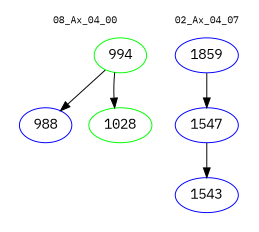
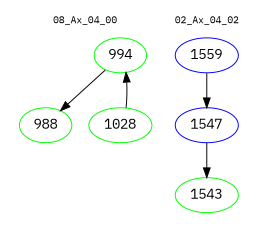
  digraph {
    fontname="IBM Plex Mono"
    node [color=green fontname="IBM Plex Mono"]
    edge [color=black fontname="IBM Plex Mono"]
    n1 [label=994]
-   n2 [color=blue label=988]
+   n2 [label=988]
    n3 [label=1028]
    n4 [color=blue label=1547]
-   n5 [color=blue label=1543]
-   n6 [color=blue label=1859]
+   n5 [label=1543]
+   n6 [color=blue label=1559]
    subgraph cluster_1 {
      color=white
      fontsize=10
      label="08_Ax_04_00"
      n1
      n2
      n3
    }
    subgraph cluster_2 {
      color=white
      fontsize=10
-     label="02_Ax_04_07"
+     label="02_Ax_04_02"
      n4
      n5
      n6
    }
    n1 -> n2
-   n1 -> n3
+   n3 -> n1
    n4 -> n5
    n6 -> n4
  }
